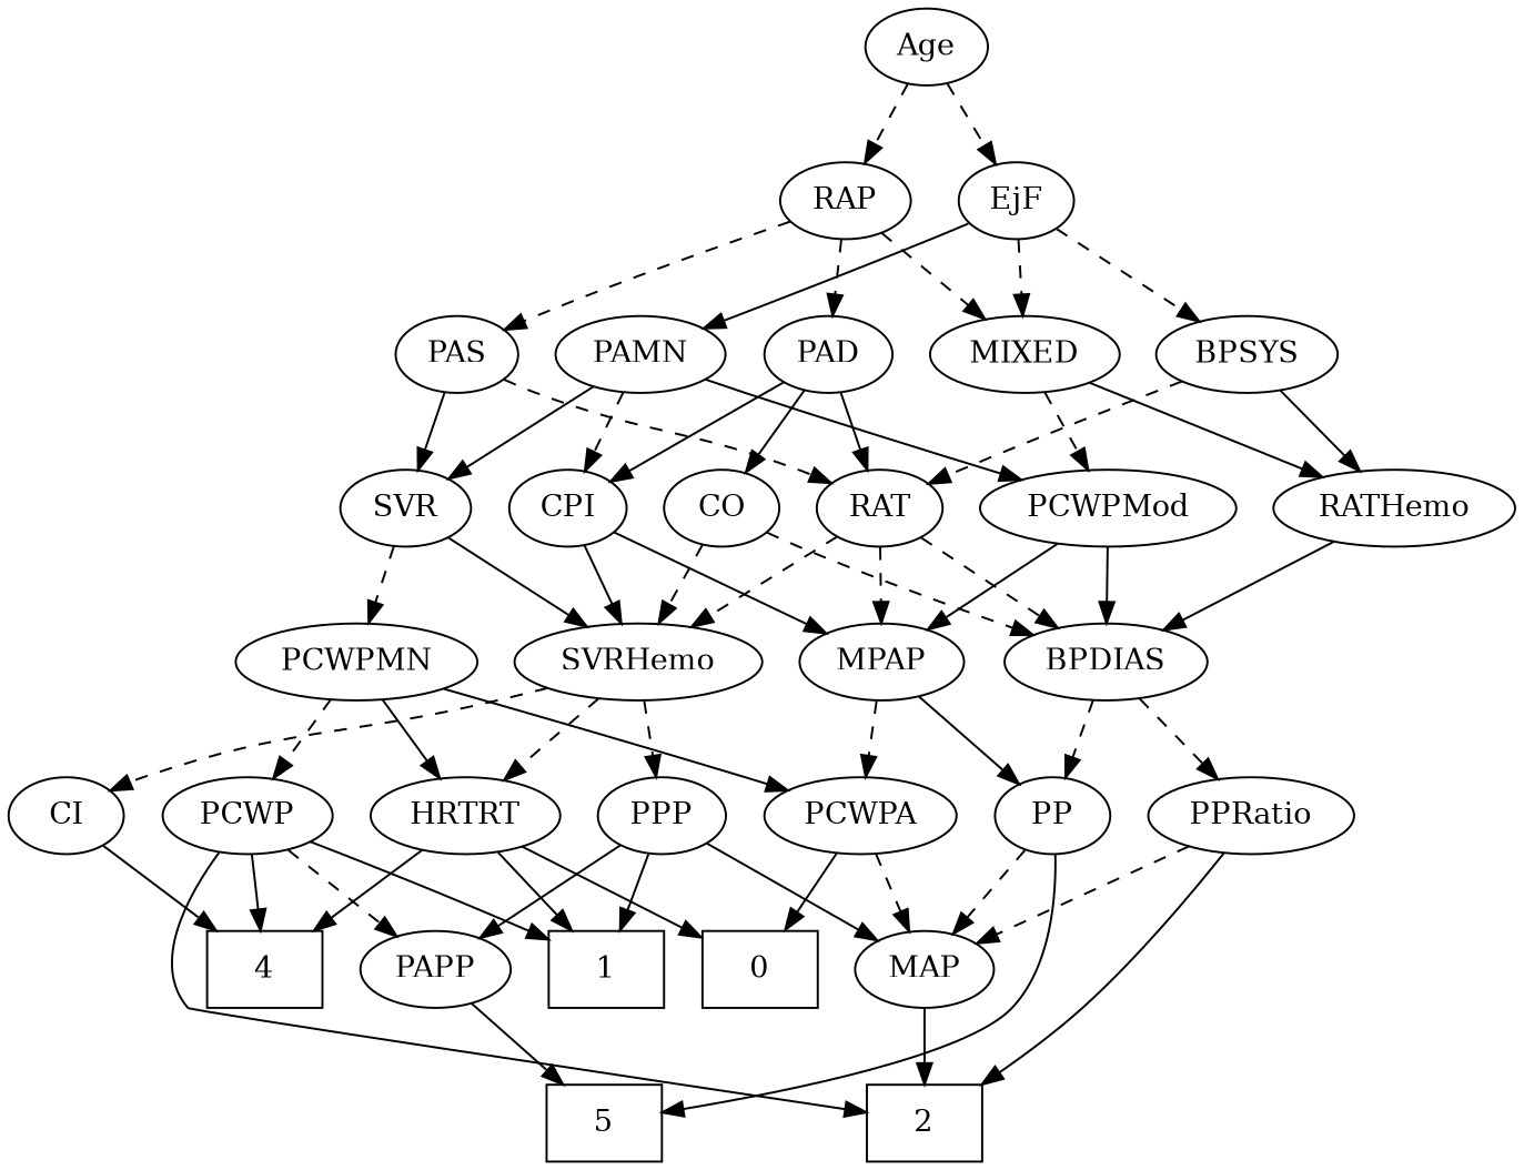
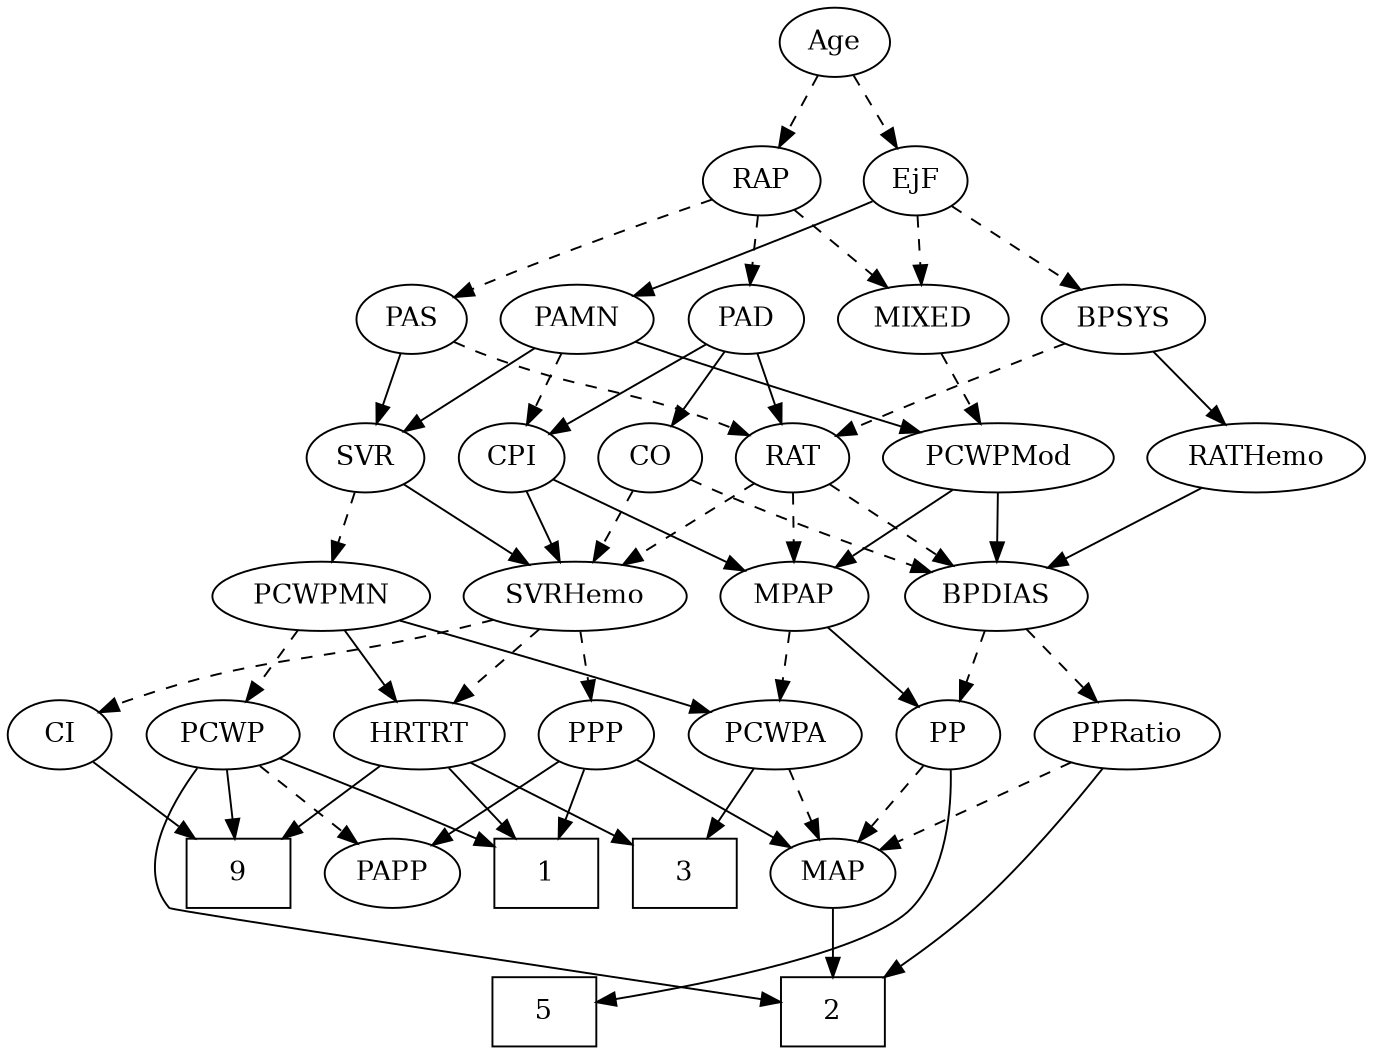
  strict digraph {
    edge [style=solid]
    1 [height=0.5 shape=box width=0.75]
    2 [height=0.5 shape=box width=0.75]
-   3 [height=0.5 shape=box width=0.75 label=0]
-   4 [height=0.5 shape=box width=0.75]
+   3 [height=0.5 shape=box width=0.75]
+   4 [height=0.5 shape=box width=0.75 label=9]
    5 [height=0.5 shape=box width=0.75]
    Age [height=0.5 width=0.75]
    EjF [height=0.5 width=0.75]
    RAP [height=0.5 width=0.77632]
    MIXED [height=0.5 width=1.1193]
    BPSYS [height=0.5 width=1.0471]
    PAMN [height=0.5 width=1.011]
    PAD [height=0.5 width=0.79437]
    PAS [height=0.5 width=0.75]
    RATHemo [height=0.5 width=1.3721]
    PCWPMod [height=0.5 width=1.4443]
    RAT [height=0.5 width=0.75827]
    CPI [height=0.5 width=0.75]
    SVR [height=0.5 width=0.77632]
    CO [height=0.5 width=0.75]
    BPDIAS [height=0.5 width=1.1735]
    MPAP [height=0.5 width=0.97491]
    SVRHemo [height=0.5 width=1.3902]
    PCWPMN [height=0.5 width=1.3902]
    PP [height=0.5 width=0.75]
    PPRatio [height=0.5 width=1.1013]
    PCWPA [height=0.5 width=1.1555]
    MAP [height=0.5 width=0.84854]
    HRTRT [height=0.5 width=1.1013]
    PPP [height=0.5 width=0.75]
    CI [height=0.5 width=0.75]
    PAPP [height=0.5 width=0.88464]
    PCWP [height=0.5 width=0.97491]
    Age -> EjF [style=dashed]
    Age -> RAP [style=dashed]
    EjF -> MIXED [style=dashed]
    EjF -> BPSYS [style=dashed]
    EjF -> PAMN
    RAP -> MIXED [style=dashed]
    RAP -> PAD [style=dashed]
    RAP -> PAS [style=dashed]
-   MIXED -> RATHemo
    MIXED -> PCWPMod [style=dashed]
    BPSYS -> RATHemo
    BPSYS -> RAT [style=dashed]
    PAMN -> PCWPMod
    PAMN -> CPI [style=dashed]
    PAMN -> SVR
    PAD -> RAT
    PAD -> CPI
    PAD -> CO
    PAS -> RAT [style=dashed]
    PAS -> SVR
    RATHemo -> BPDIAS
    PCWPMod -> BPDIAS
    PCWPMod -> MPAP
    RAT -> BPDIAS [style=dashed]
    RAT -> MPAP [style=dashed]
    RAT -> SVRHemo [style=dashed]
    CPI -> MPAP
    CPI -> SVRHemo
    SVR -> SVRHemo
    SVR -> PCWPMN [style=dashed]
    CO -> BPDIAS [style=dashed]
    CO -> SVRHemo [style=dashed]
    BPDIAS -> PP [style=dashed]
    BPDIAS -> PPRatio [style=dashed]
    MPAP -> PP
    MPAP -> PCWPA [style=dashed]
    SVRHemo -> HRTRT [style=dashed]
    SVRHemo -> PPP [style=dashed]
    SVRHemo -> CI [style=dashed]
    PCWPMN -> PCWPA
    PCWPMN -> HRTRT
    PCWPMN -> PCWP [style=dashed]
    PP -> 5
    PP -> MAP [style=dashed]
    PPRatio -> 2
    PPRatio -> MAP [style=dashed]
    PCWPA -> 3
    PCWPA -> MAP [style=dashed]
    MAP -> 2
    HRTRT -> 1
    HRTRT -> 3
    HRTRT -> 4
    PPP -> 1
    PPP -> MAP
    PPP -> PAPP
    CI -> 4
-   PAPP -> 5
    PCWP -> 1
    PCWP -> 2
    PCWP -> 4
    PCWP -> PAPP [style=dashed]
  }
